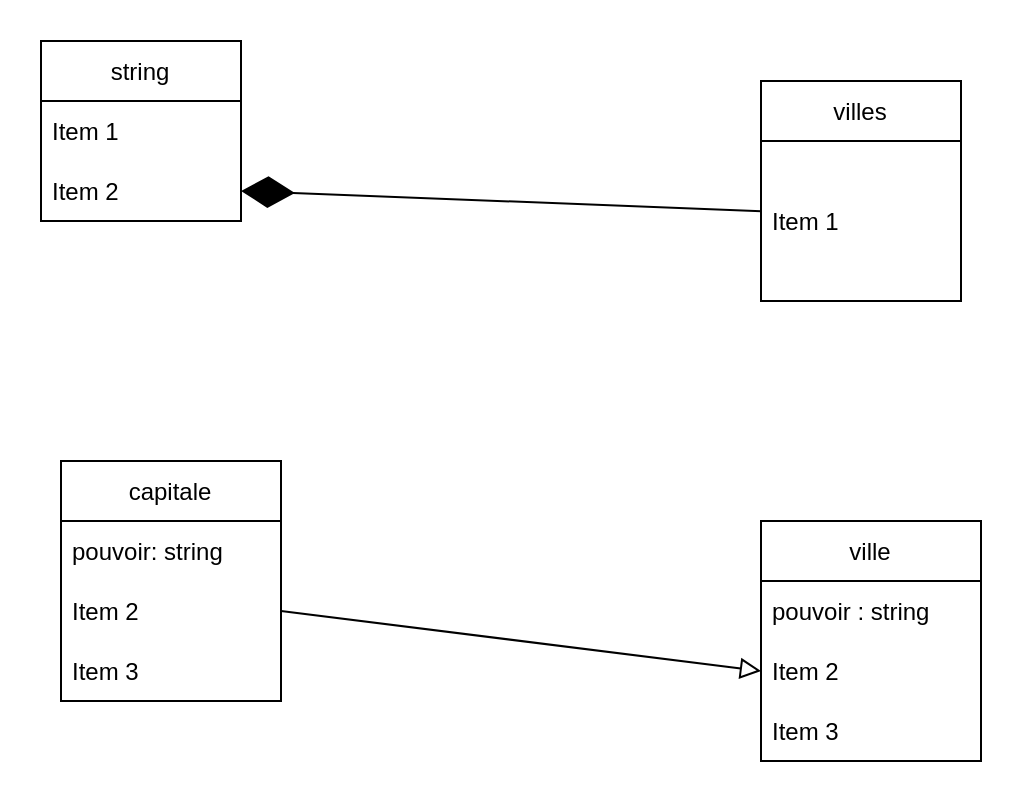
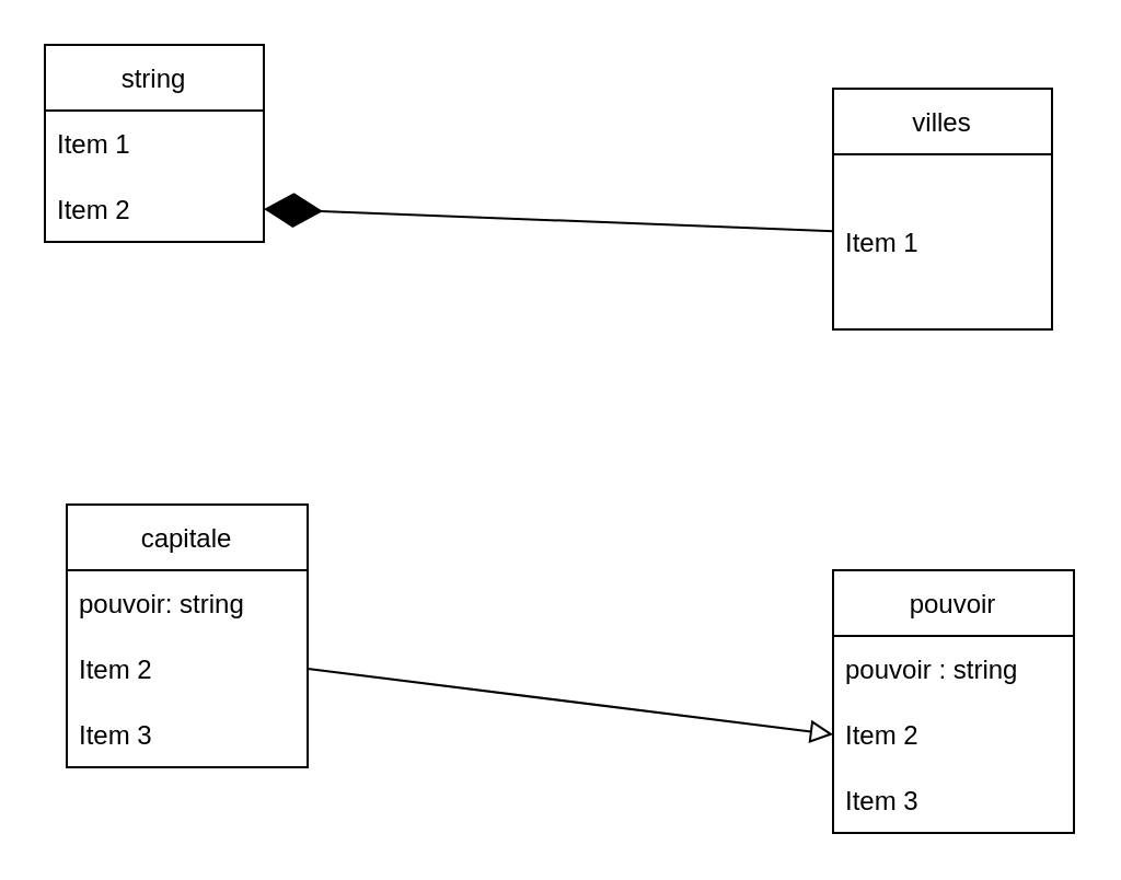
  <mxCell id="0" />
  <mxCell id="1" parent="0" />
  <mxCell id="2" value="string" style="swimlane;fontStyle=0;childLayout=stackLayout;horizontal=1;startSize=30;horizontalStack=0;resizeParent=1;resizeParentMax=0;resizeLast=0;collapsible=1;marginBottom=0;" vertex="1" parent="1"><mxGeometry x="20" y="20" width="100" height="90" as="geometry" /></mxCell>
  <mxCell id="3" value="Item 1" style="text;strokeColor=none;fillColor=none;align=left;verticalAlign=middle;spacingLeft=4;spacingRight=4;overflow=hidden;points=[[0,0.5],[1,0.5]];portConstraint=eastwest;rotatable=0;" vertex="1" parent="2"><mxGeometry y="30" width="100" height="30" as="geometry" /></mxCell>
  <mxCell id="4" value="Item 2" style="text;strokeColor=none;fillColor=none;align=left;verticalAlign=middle;spacingLeft=4;spacingRight=4;overflow=hidden;points=[[0,0.5],[1,0.5]];portConstraint=eastwest;rotatable=0;" vertex="1" parent="2"><mxGeometry y="60" width="100" height="30" as="geometry" /></mxCell>
- <mxCell id="5" value="ville" style="swimlane;fontStyle=0;childLayout=stackLayout;horizontal=1;startSize=30;horizontalStack=0;resizeParent=1;resizeParentMax=0;resizeLast=0;collapsible=1;marginBottom=0;" vertex="1" parent="1"><mxGeometry x="380" y="260" width="110" height="120" as="geometry" /></mxCell>
+ <mxCell id="5" value="pouvoir" style="swimlane;fontStyle=0;childLayout=stackLayout;horizontal=1;startSize=30;horizontalStack=0;resizeParent=1;resizeParentMax=0;resizeLast=0;collapsible=1;marginBottom=0;" vertex="1" parent="1"><mxGeometry x="380" y="260" width="110" height="120" as="geometry" /></mxCell>
  <mxCell id="6" value="pouvoir : string" style="text;strokeColor=none;fillColor=none;align=left;verticalAlign=middle;spacingLeft=4;spacingRight=4;overflow=hidden;points=[[0,0.5],[1,0.5]];portConstraint=eastwest;rotatable=0;" vertex="1" parent="5"><mxGeometry y="30" width="110" height="30" as="geometry" /></mxCell>
  <mxCell id="7" value="Item 2" style="text;strokeColor=none;fillColor=none;align=left;verticalAlign=middle;spacingLeft=4;spacingRight=4;overflow=hidden;points=[[0,0.5],[1,0.5]];portConstraint=eastwest;rotatable=0;" vertex="1" parent="5"><mxGeometry y="60" width="110" height="30" as="geometry" /></mxCell>
  <mxCell id="8" value="Item 3" style="text;strokeColor=none;fillColor=none;align=left;verticalAlign=middle;spacingLeft=4;spacingRight=4;overflow=hidden;points=[[0,0.5],[1,0.5]];portConstraint=eastwest;rotatable=0;" vertex="1" parent="5"><mxGeometry y="90" width="110" height="30" as="geometry" /></mxCell>
  <mxCell id="9" value="villes" style="swimlane;fontStyle=0;childLayout=stackLayout;horizontal=1;startSize=30;horizontalStack=0;resizeParent=1;resizeParentMax=0;resizeLast=0;collapsible=1;marginBottom=0;" vertex="1" parent="1"><mxGeometry x="380" y="40" width="100" height="110" as="geometry" /></mxCell>
  <mxCell id="10" value="Item 1" style="text;strokeColor=none;fillColor=none;align=left;verticalAlign=middle;spacingLeft=4;spacingRight=4;overflow=hidden;points=[[0,0.5],[1,0.5]];portConstraint=eastwest;rotatable=0;" vertex="1" parent="9"><mxGeometry y="30" width="100" height="80" as="geometry" /></mxCell>
  <mxCell id="11" value="capitale" style="swimlane;fontStyle=0;childLayout=stackLayout;horizontal=1;startSize=30;horizontalStack=0;resizeParent=1;resizeParentMax=0;resizeLast=0;collapsible=1;marginBottom=0;" vertex="1" parent="1"><mxGeometry x="30" y="230" width="110" height="120" as="geometry" /></mxCell>
  <mxCell id="12" value="pouvoir: string" style="text;strokeColor=none;fillColor=none;align=left;verticalAlign=middle;spacingLeft=4;spacingRight=4;overflow=hidden;points=[[0,0.5],[1,0.5]];portConstraint=eastwest;rotatable=0;" vertex="1" parent="11"><mxGeometry y="30" width="110" height="30" as="geometry" /></mxCell>
  <mxCell id="13" value="Item 2" style="text;strokeColor=none;fillColor=none;align=left;verticalAlign=middle;spacingLeft=4;spacingRight=4;overflow=hidden;points=[[0,0.5],[1,0.5]];portConstraint=eastwest;rotatable=0;" vertex="1" parent="11"><mxGeometry y="60" width="110" height="30" as="geometry" /></mxCell>
  <mxCell id="14" value="Item 3" style="text;strokeColor=none;fillColor=none;align=left;verticalAlign=middle;spacingLeft=4;spacingRight=4;overflow=hidden;points=[[0,0.5],[1,0.5]];portConstraint=eastwest;rotatable=0;" vertex="1" parent="11"><mxGeometry y="90" width="110" height="30" as="geometry" /></mxCell>
  <mxCell id="15" value="" style="endArrow=diamondThin;endFill=1;endSize=24;html=1;rounded=0;entryX=1;entryY=0.5;entryDx=0;entryDy=0;exitX=0.002;exitY=0.17;exitDx=0;exitDy=0;exitPerimeter=0;" edge="1" parent="1" target="4"><mxGeometry width="160" relative="1" as="geometry"><mxPoint x="380.2" y="105.1" as="sourcePoint" /><mxPoint x="460" y="50" as="targetPoint" /></mxGeometry></mxCell>
  <mxCell id="16" value="" style="endArrow=block;html=1;rounded=0;align=center;verticalAlign=bottom;endFill=0;labelBackgroundColor=none;endSize=8;exitX=1;exitY=0.5;exitDx=0;exitDy=0;entryX=0;entryY=0.5;entryDx=0;entryDy=0;" edge="1" parent="1" source="13" target="7"><mxGeometry relative="1" as="geometry"><mxPoint x="300" y="50" as="sourcePoint" /><mxPoint x="460" y="50" as="targetPoint" /></mxGeometry></mxCell>
  <mxCell id="17" value="" style="resizable=0;html=1;align=center;verticalAlign=top;labelBackgroundColor=none;" connectable="0" vertex="1" parent="16"><mxGeometry relative="1" as="geometry" /></mxCell>
